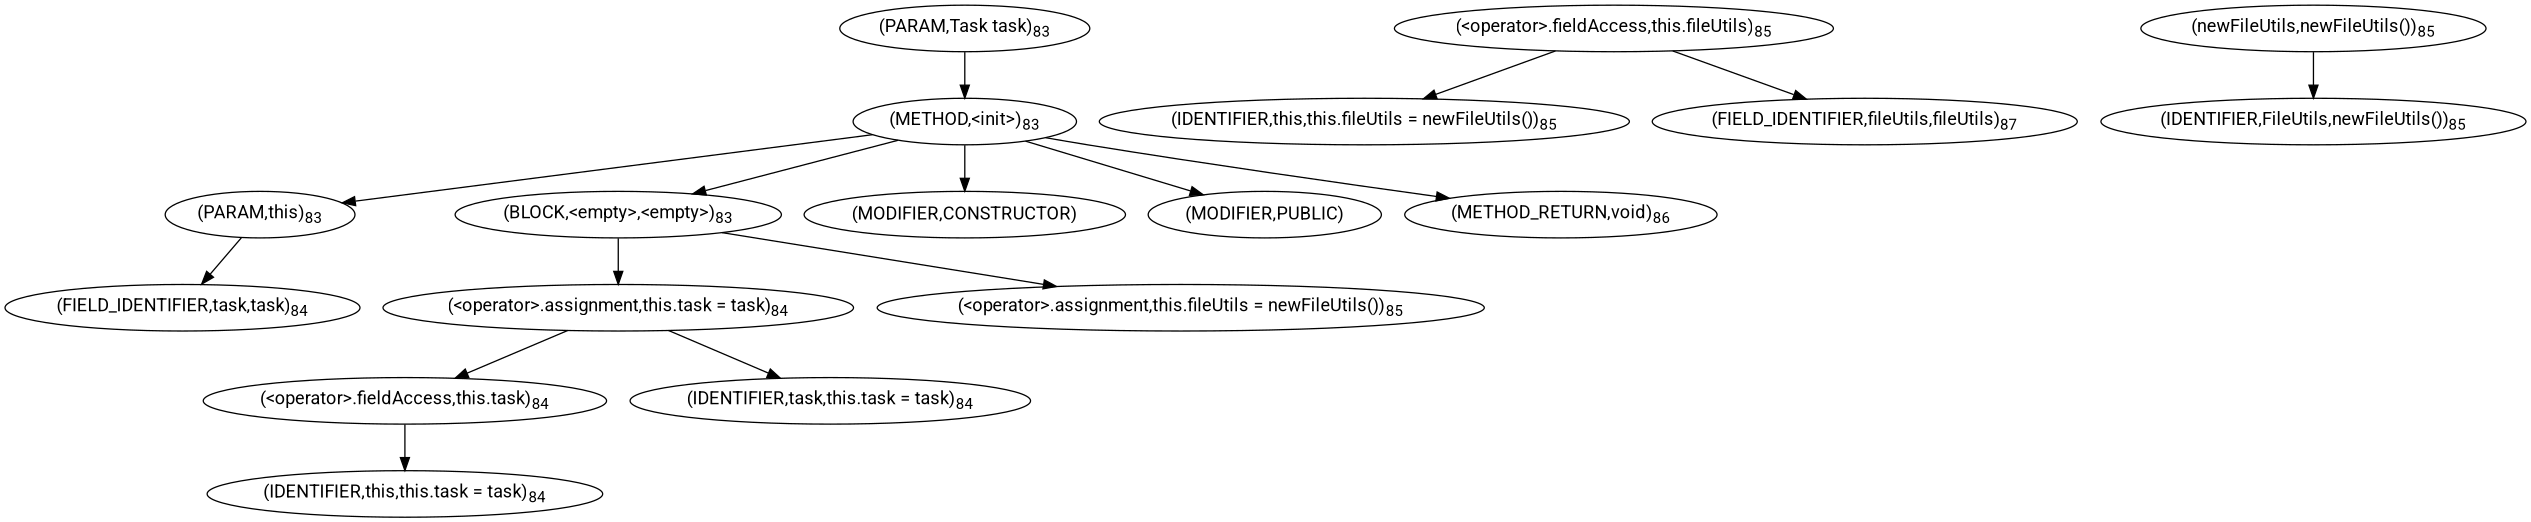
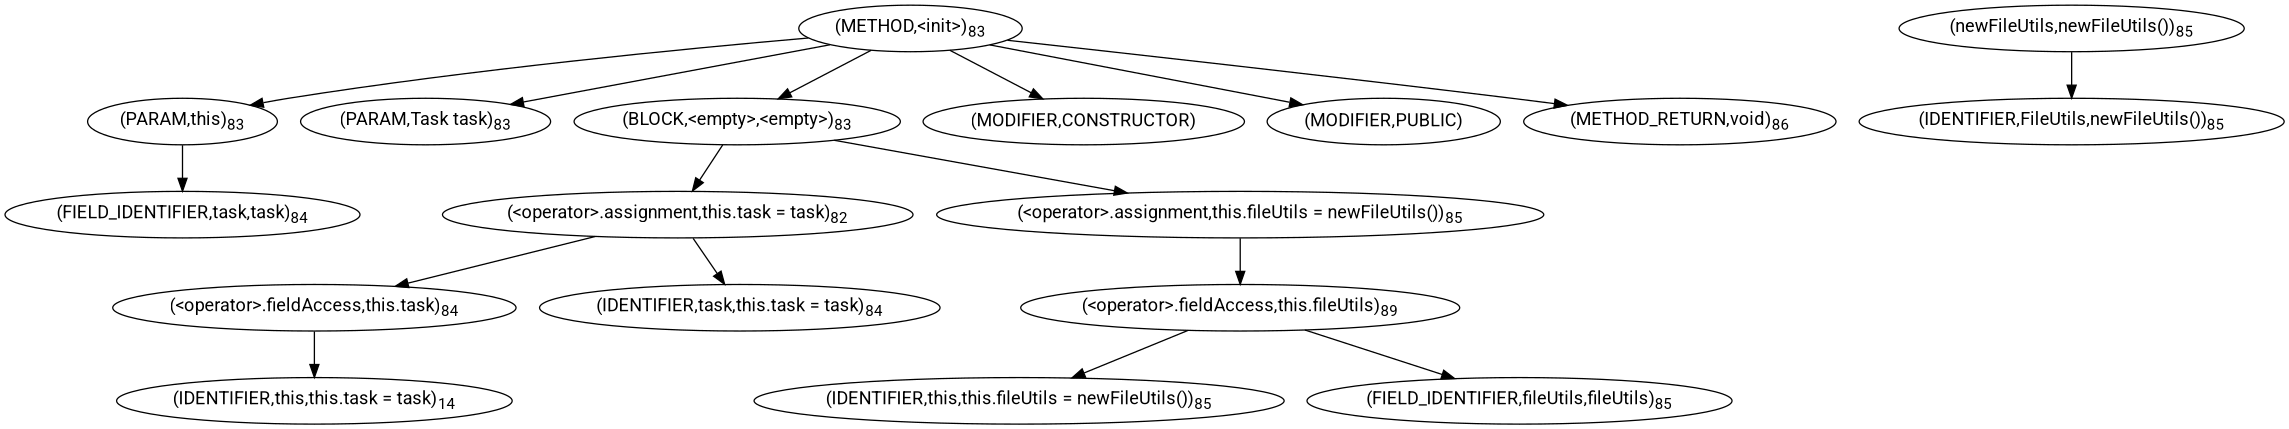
  digraph {
    fontname=Roboto
    node [fontname=Roboto]
    edge [fontname=Roboto]
    n1 [label=<(METHOD,&lt;init&gt;)<SUB>83</SUB>>]
    n2 [label=<(PARAM,this)<SUB>83</SUB>>]
    n3 [label=<(PARAM,Task task)<SUB>83</SUB>>]
    n4 [label=<(BLOCK,&lt;empty&gt;,&lt;empty&gt;)<SUB>83</SUB>>]
    n5 [label=<(MODIFIER,CONSTRUCTOR)>]
    n6 [label=<(MODIFIER,PUBLIC)>]
    n7 [label=<(METHOD_RETURN,void)<SUB>86</SUB>>]
    n8 [label=<(FIELD_IDENTIFIER,task,task)<SUB>84</SUB>>]
-   n9 [label=<(&lt;operator&gt;.assignment,this.task = task)<SUB>84</SUB>>]
+   n9 [label=<(&lt;operator&gt;.assignment,this.task = task)<SUB>82</SUB>>]
    n10 [label=<(&lt;operator&gt;.assignment,this.fileUtils = newFileUtils())<SUB>85</SUB>>]
    n11 [label=<(&lt;operator&gt;.fieldAccess,this.task)<SUB>84</SUB>>]
    n12 [label=<(IDENTIFIER,task,this.task = task)<SUB>84</SUB>>]
-   n13 [label=<(&lt;operator&gt;.fieldAccess,this.fileUtils)<SUB>85</SUB>>]
-   n14 [label=<(IDENTIFIER,this,this.task = task)<SUB>84</SUB>>]
+   n13 [label=<(&lt;operator&gt;.fieldAccess,this.fileUtils)<SUB>89</SUB>>]
+   n14 [label=<(IDENTIFIER,this,this.task = task)<SUB>14</SUB>>]
    n15 [label=<(IDENTIFIER,this,this.fileUtils = newFileUtils())<SUB>85</SUB>>]
-   n16 [label=<(FIELD_IDENTIFIER,fileUtils,fileUtils)<SUB>87</SUB>>]
+   n16 [label=<(FIELD_IDENTIFIER,fileUtils,fileUtils)<SUB>85</SUB>>]
    n17 [label=<(newFileUtils,newFileUtils())<SUB>85</SUB>>]
    n18 [label=<(IDENTIFIER,FileUtils,newFileUtils())<SUB>85</SUB>>]
    n1 -> n2
-   n3 -> n1
+   n1 -> n3
    n1 -> n4
    n1 -> n5
    n1 -> n6
    n1 -> n7
    n2 -> n8
    n4 -> n9
    n4 -> n10
    n9 -> n11
    n9 -> n12
+   n10 -> n13
    n11 -> n14
    n13 -> n15
    n13 -> n16
    n17 -> n18
  }
